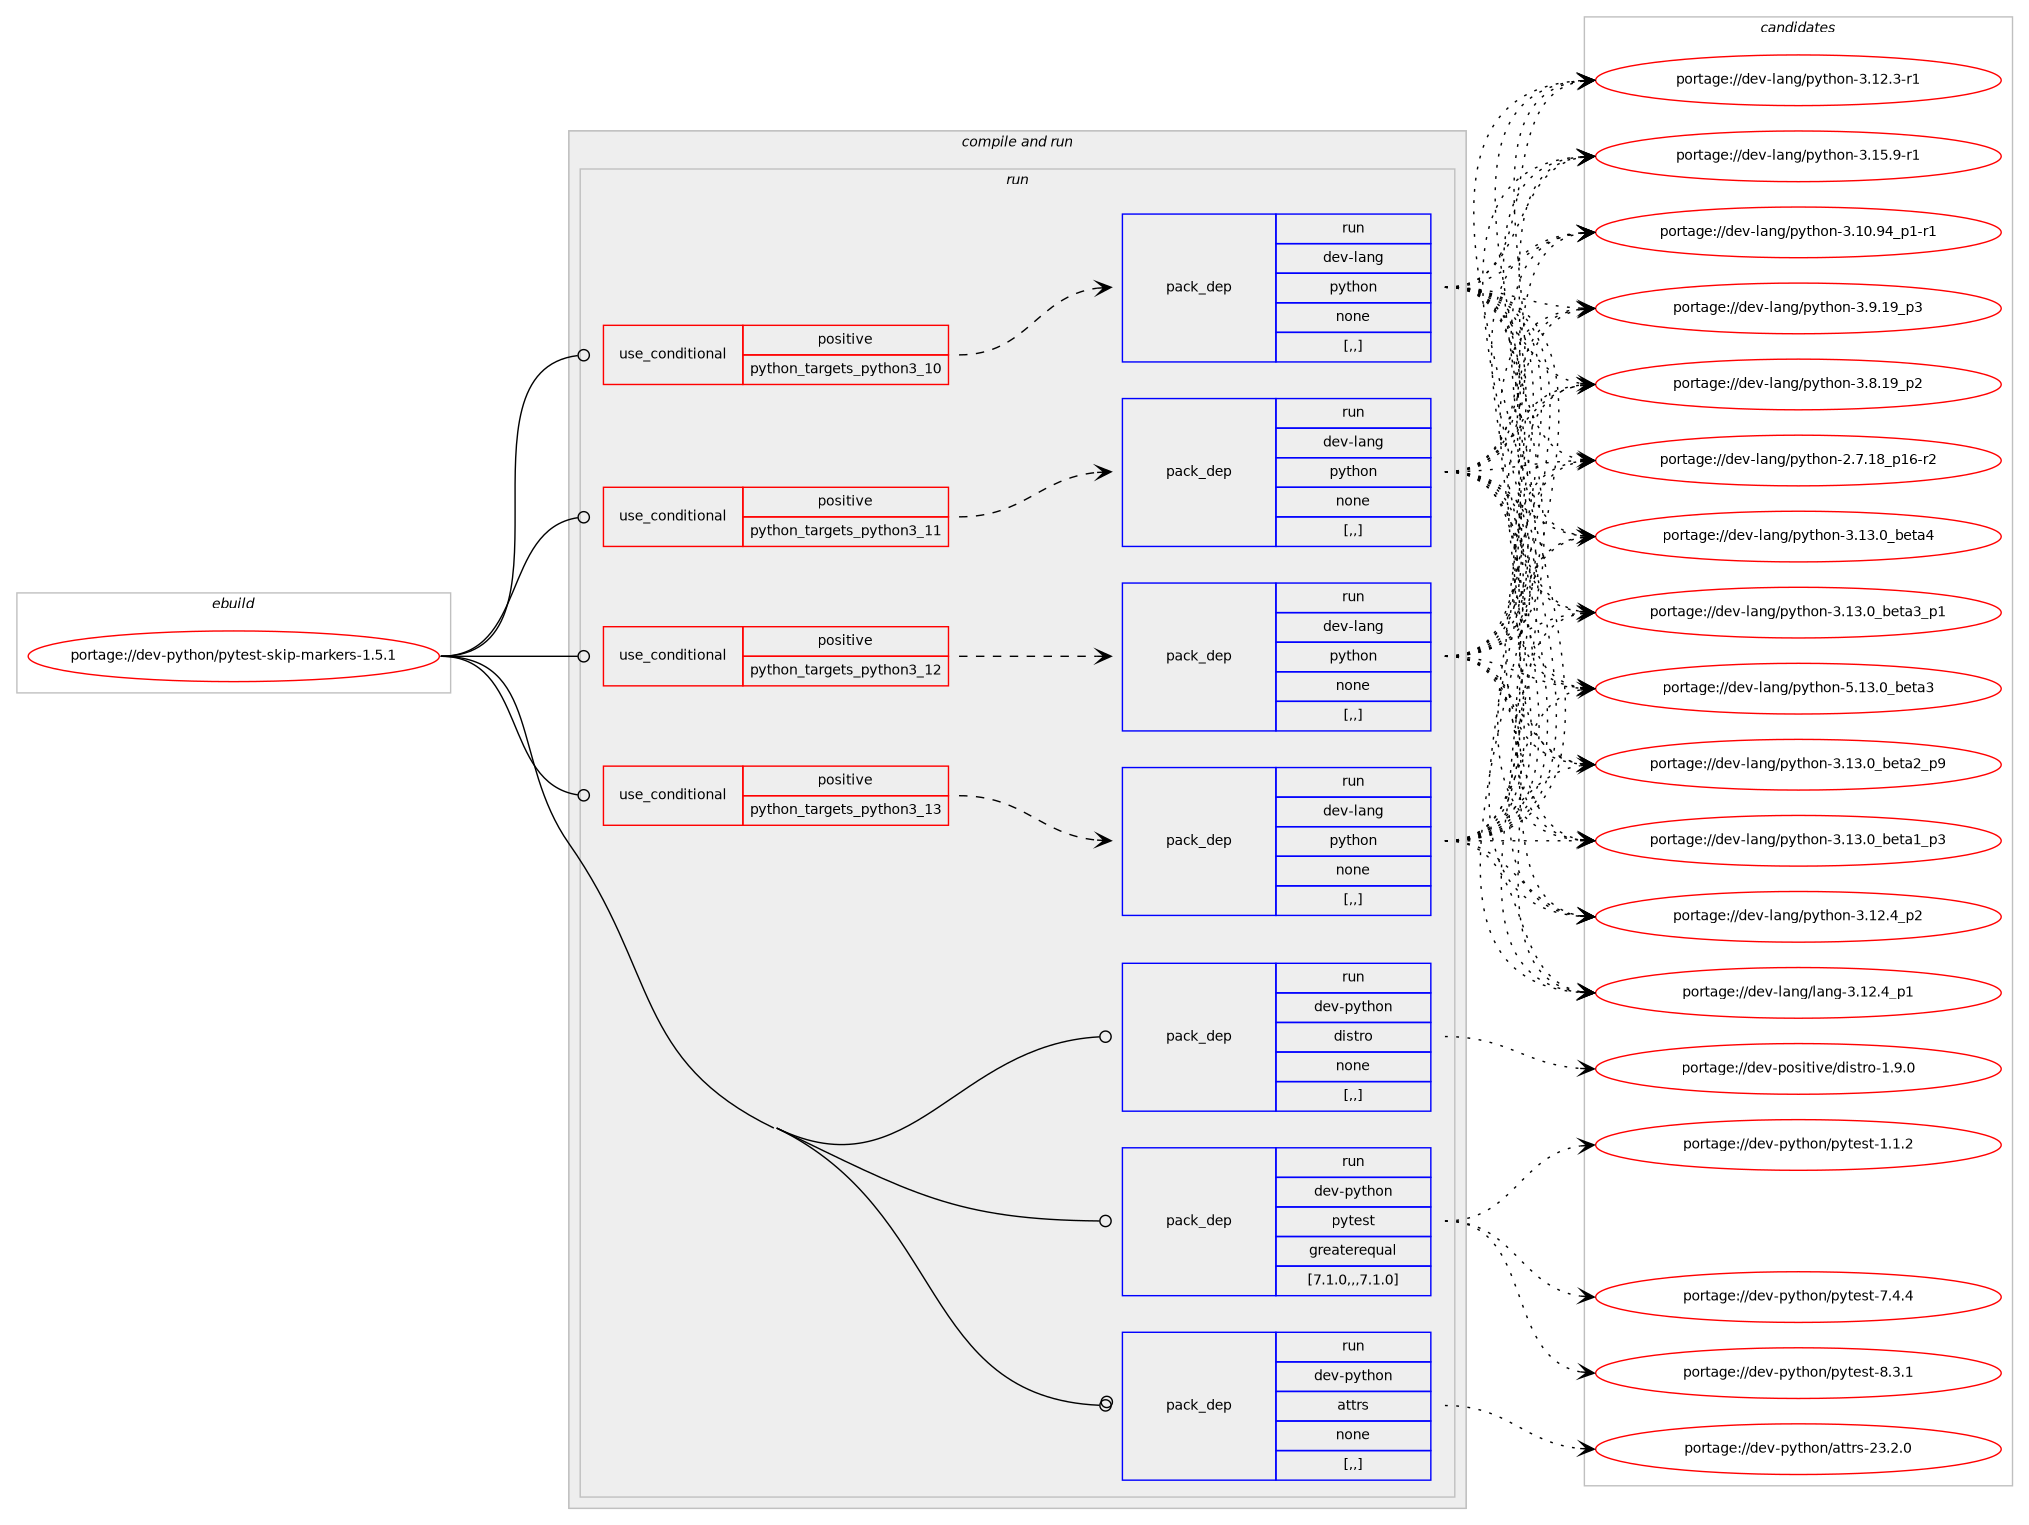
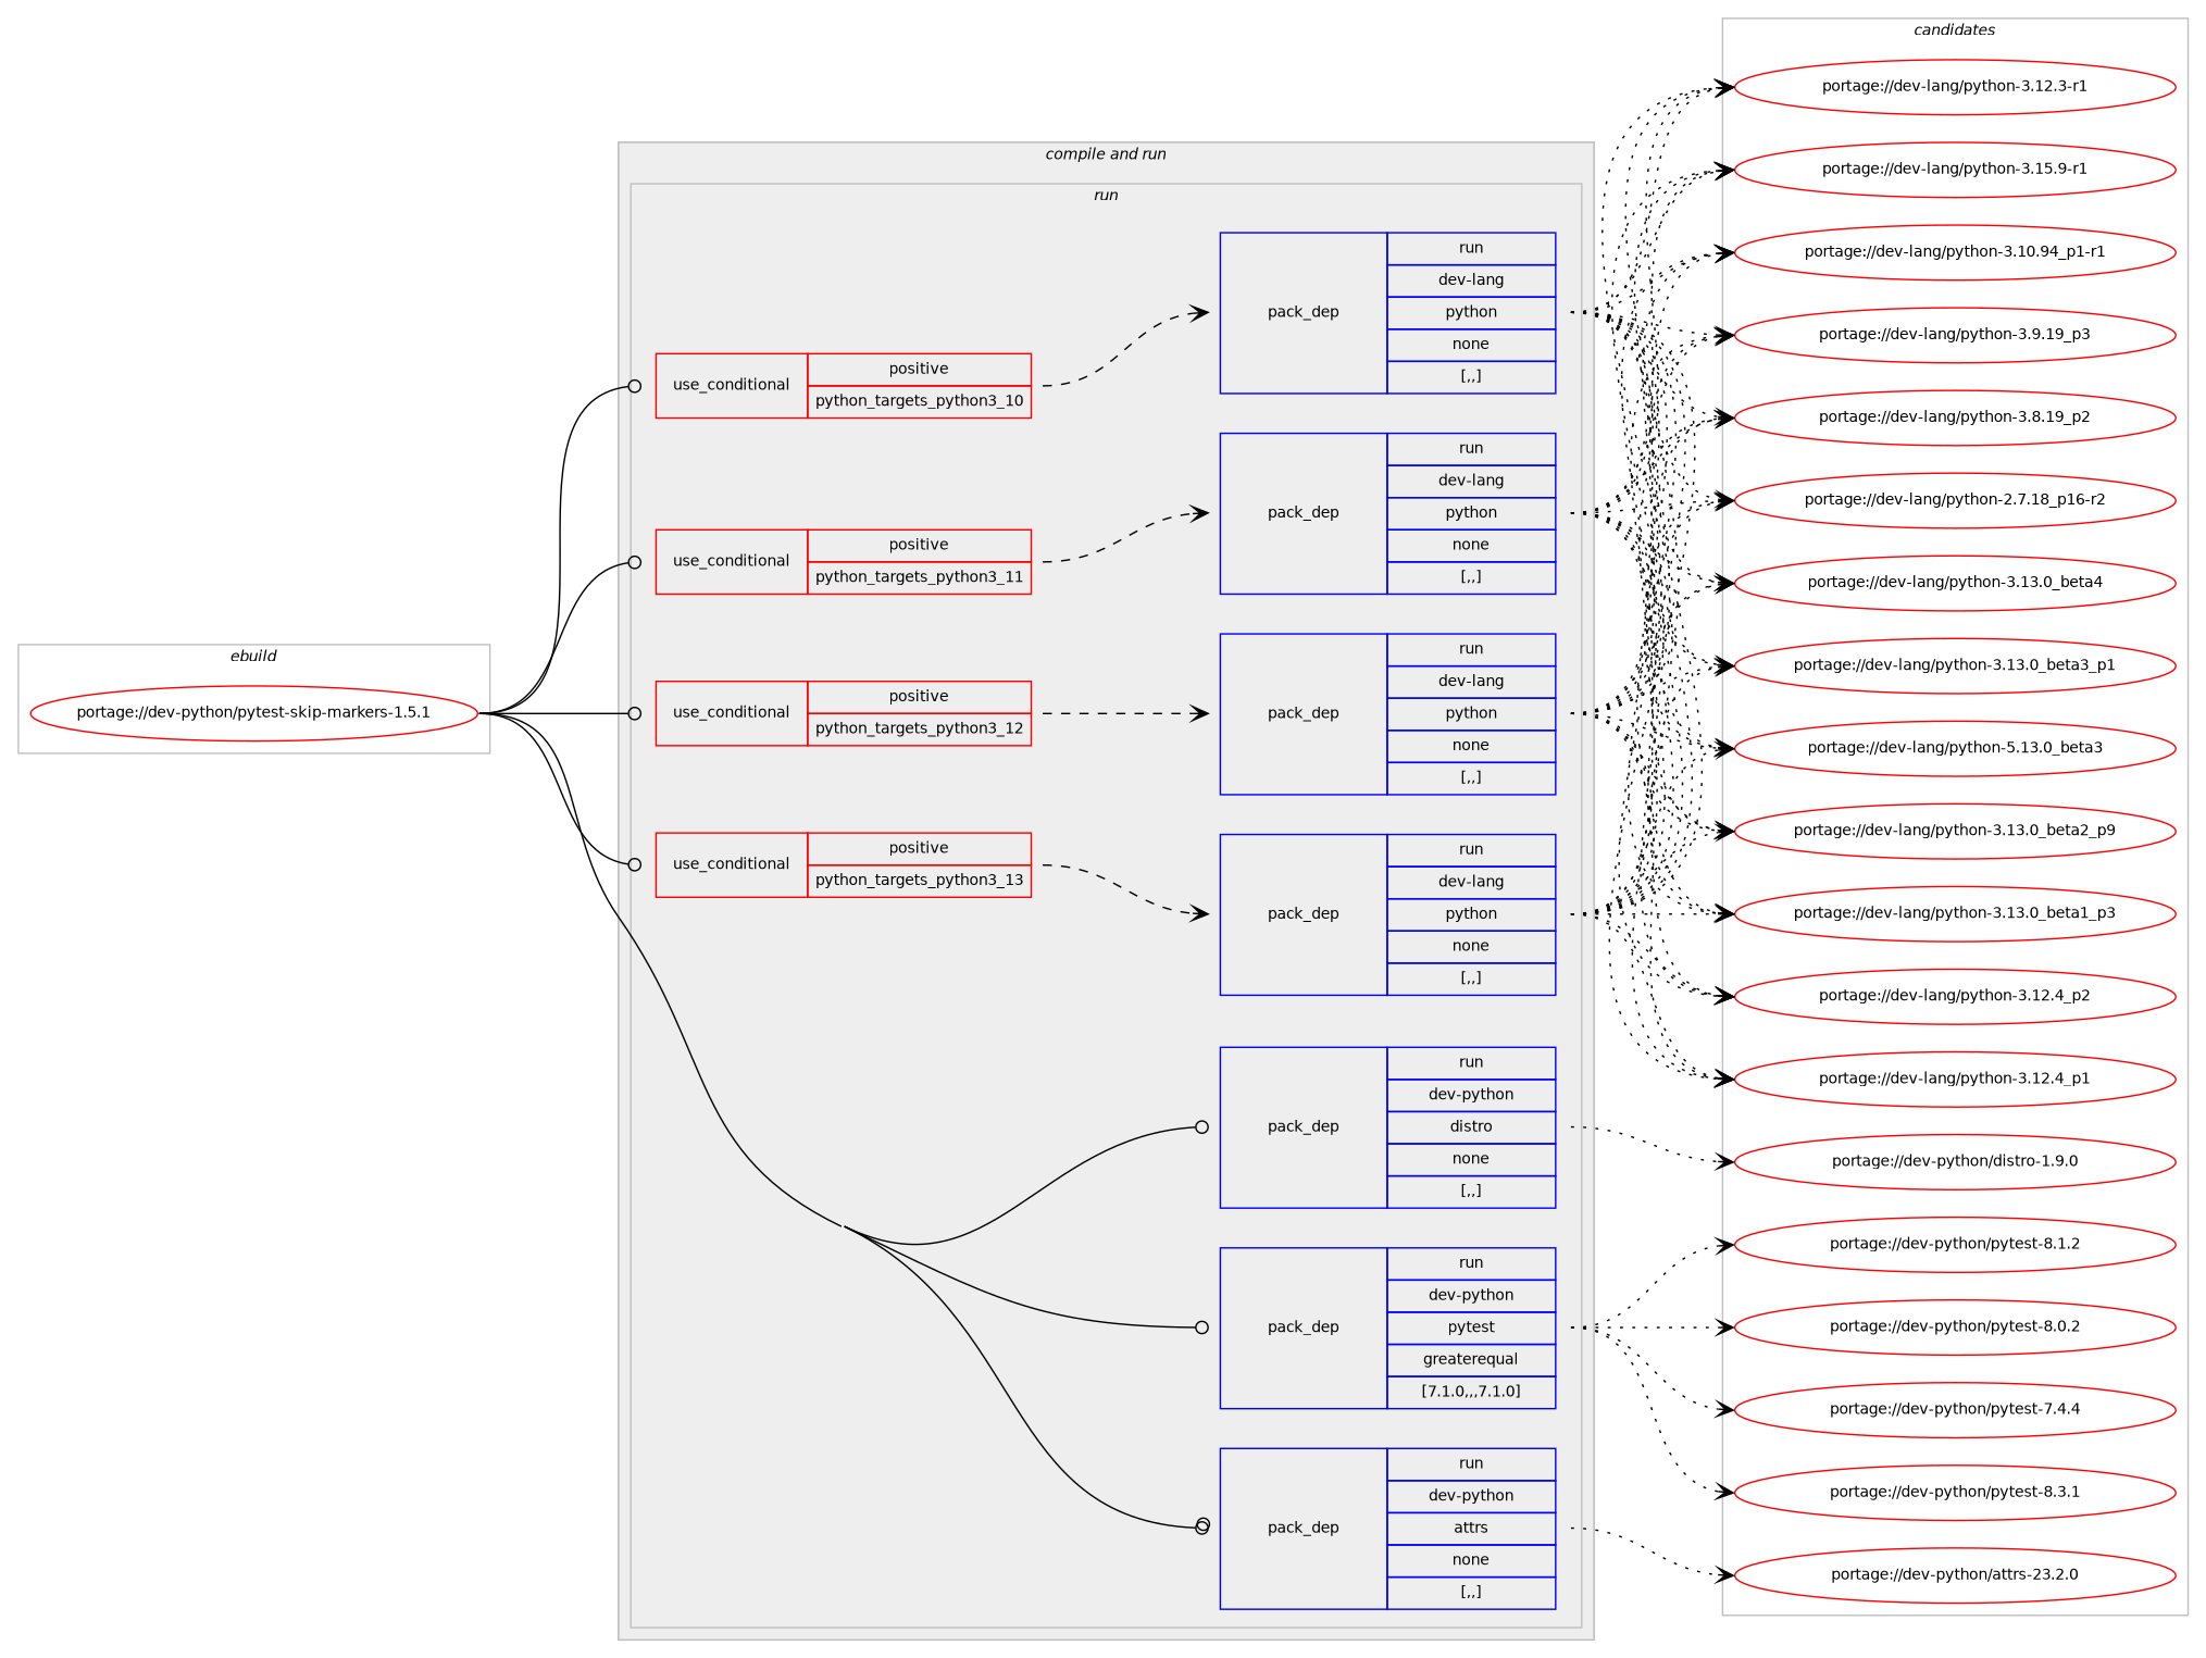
  digraph {
    compound=true
    concentrate=true
    fontname=Helvetica
    fontsize=10
    newrank=true
    rankdir=LR
    ranksep=1.5
    node [color=red fontname=Helvetica fontsize=10]
    edge [arrowhead=vee headport=w style=dotted tailport=e weight=100]
    n1 [label="portage://dev-python/pytest-skip-markers-1.5.1" width=4]
    n2 [color=blue label=<<TABLE BORDER="0" CELLBORDER="1" CELLSPACING="0" CELLPADDING="4" WIDTH="220"><TR><TD ROWSPAN="6" CELLPADDING="30">pack_dep</TD></TR><TR><TD WIDTH="110">run</TD></TR><TR><TD>dev-lang</TD></TR><TR><TD>python</TD></TR><TR><TD>none</TD></TR><TR><TD>[,,]</TD></TR></TABLE>> shape=none]
    n3 [label=<<TABLE BORDER="0" CELLBORDER="1" CELLSPACING="0" CELLPADDING="4"><TR><TD ROWSPAN="3" CELLPADDING="10">use_conditional</TD></TR><TR><TD>positive</TD></TR><TR><TD>python_targets_python3_10</TD></TR></TABLE>> shape=none]
    n4 [color=blue label=<<TABLE BORDER="0" CELLBORDER="1" CELLSPACING="0" CELLPADDING="4" WIDTH="220"><TR><TD ROWSPAN="6" CELLPADDING="30">pack_dep</TD></TR><TR><TD WIDTH="110">run</TD></TR><TR><TD>dev-lang</TD></TR><TR><TD>python</TD></TR><TR><TD>none</TD></TR><TR><TD>[,,]</TD></TR></TABLE>> shape=none]
    n5 [label=<<TABLE BORDER="0" CELLBORDER="1" CELLSPACING="0" CELLPADDING="4"><TR><TD ROWSPAN="3" CELLPADDING="10">use_conditional</TD></TR><TR><TD>positive</TD></TR><TR><TD>python_targets_python3_11</TD></TR></TABLE>> shape=none]
    n6 [color=blue label=<<TABLE BORDER="0" CELLBORDER="1" CELLSPACING="0" CELLPADDING="4" WIDTH="220"><TR><TD ROWSPAN="6" CELLPADDING="30">pack_dep</TD></TR><TR><TD WIDTH="110">run</TD></TR><TR><TD>dev-lang</TD></TR><TR><TD>python</TD></TR><TR><TD>none</TD></TR><TR><TD>[,,]</TD></TR></TABLE>> shape=none]
    n7 [label=<<TABLE BORDER="0" CELLBORDER="1" CELLSPACING="0" CELLPADDING="4"><TR><TD ROWSPAN="3" CELLPADDING="10">use_conditional</TD></TR><TR><TD>positive</TD></TR><TR><TD>python_targets_python3_12</TD></TR></TABLE>> shape=none]
    n8 [color=blue label=<<TABLE BORDER="0" CELLBORDER="1" CELLSPACING="0" CELLPADDING="4" WIDTH="220"><TR><TD ROWSPAN="6" CELLPADDING="30">pack_dep</TD></TR><TR><TD WIDTH="110">run</TD></TR><TR><TD>dev-lang</TD></TR><TR><TD>python</TD></TR><TR><TD>none</TD></TR><TR><TD>[,,]</TD></TR></TABLE>> shape=none]
    n9 [label=<<TABLE BORDER="0" CELLBORDER="1" CELLSPACING="0" CELLPADDING="4"><TR><TD ROWSPAN="3" CELLPADDING="10">use_conditional</TD></TR><TR><TD>positive</TD></TR><TR><TD>python_targets_python3_13</TD></TR></TABLE>> shape=none]
    n10 [color=blue label=<<TABLE BORDER="0" CELLBORDER="1" CELLSPACING="0" CELLPADDING="4" WIDTH="220"><TR><TD ROWSPAN="6" CELLPADDING="30">pack_dep</TD></TR><TR><TD WIDTH="110">run</TD></TR><TR><TD>dev-python</TD></TR><TR><TD>attrs</TD></TR><TR><TD>none</TD></TR><TR><TD>[,,]</TD></TR></TABLE>> shape=none]
    n11 [color=blue label=<<TABLE BORDER="0" CELLBORDER="1" CELLSPACING="0" CELLPADDING="4" WIDTH="220"><TR><TD ROWSPAN="6" CELLPADDING="30">pack_dep</TD></TR><TR><TD WIDTH="110">run</TD></TR><TR><TD>dev-python</TD></TR><TR><TD>distro</TD></TR><TR><TD>none</TD></TR><TR><TD>[,,]</TD></TR></TABLE>> shape=none]
    n12 [color=blue label=<<TABLE BORDER="0" CELLBORDER="1" CELLSPACING="0" CELLPADDING="4" WIDTH="220"><TR><TD ROWSPAN="6" CELLPADDING="30">pack_dep</TD></TR><TR><TD WIDTH="110">run</TD></TR><TR><TD>dev-python</TD></TR><TR><TD>pytest</TD></TR><TR><TD>greaterequal</TD></TR><TR><TD>[7.1.0,,,7.1.0]</TD></TR></TABLE>> shape=none]
    n13 [label="portage://dev-lang/python-3.13.0_beta4" width=4]
    n14 [label="portage://dev-lang/python-3.13.0_beta3_p1" width=4]
    n15 [label="portage://dev-lang/python-5.13.0_beta3" width=4]
    n16 [label="portage://dev-lang/python-3.13.0_beta2_p9" width=4]
    n17 [label="portage://dev-lang/python-3.13.0_beta1_p3" width=4]
    n18 [label="portage://dev-lang/python-3.12.4_p2" width=4]
-   n19 [label="portage://dev-lang/lang-3.12.4_p1" width=4]
+   n19 [label="portage://dev-lang/python-3.12.4_p1" width=4]
    n20 [label="portage://dev-lang/python-3.12.3-r1" width=4]
    n21 [label="portage://dev-lang/python-3.15.9-r1" width=4]
    n22 [label="portage://dev-lang/python-3.10.94_p1-r1" width=4]
    n23 [label="portage://dev-lang/python-3.9.19_p3" width=4]
    n24 [label="portage://dev-lang/python-3.8.19_p2" width=4]
    n25 [label="portage://dev-lang/python-2.7.18_p16-r2" width=4]
    n26 [label="portage://dev-python/attrs-23.2.0" width=4]
-   n27 [label="portage://dev-positive/distro-1.9.0" width=4]
+   n27 [label="portage://dev-python/distro-1.9.0" width=4]
    n28 [label="portage://dev-python/pytest-8.3.1" width=4]
-   n29 [label="portage://dev-python/pytest-1.1.2" width=4]
+   n29 [label="portage://dev-python/pytest-8.1.2" width=4]
+   n30 [label="portage://dev-python/pytest-8.0.2" width=4]
    n31 [label="portage://dev-python/pytest-7.4.4" width=4]
    subgraph cluster_1 {
      color=gray
      label=<<i>ebuild</i>>
      n1
    }
    subgraph cluster_2 {
      color=gray
      label=<<i>dependencies</i>>
      subgraph cluster_3 {
        color=gray
        fillcolor="#eeeeee"
        label=<<i>compile</i>>
        style=filled
      }
      subgraph cluster_4 {
        color=gray
        fillcolor="#eeeeee"
        label=<<i>compile and run</i>>
        style=filled
      }
      subgraph cluster_5 {
        color=gray
        fillcolor="#eeeeee"
        label=<<i>run</i>>
        style=filled
        subgraph sub_6 {
          color=gray
          fillcolor="#eeeeee"
          label=<<i>run</i>>
          style=filled
          n3
          subgraph sub_7 {
            color=gray
            fillcolor="#eeeeee"
            label=<<i>run</i>>
            style=filled
            n2
          }
        }
        subgraph sub_8 {
          color=gray
          fillcolor="#eeeeee"
          label=<<i>run</i>>
          style=filled
          n5
          subgraph sub_9 {
            color=gray
            fillcolor="#eeeeee"
            label=<<i>run</i>>
            style=filled
            n4
          }
        }
        subgraph sub_10 {
          color=gray
          fillcolor="#eeeeee"
          label=<<i>run</i>>
          style=filled
          n7
          subgraph sub_11 {
            color=gray
            fillcolor="#eeeeee"
            label=<<i>run</i>>
            style=filled
            n6
          }
        }
        subgraph sub_12 {
          color=gray
          fillcolor="#eeeeee"
          label=<<i>run</i>>
          style=filled
          n9
          subgraph sub_13 {
            color=gray
            fillcolor="#eeeeee"
            label=<<i>run</i>>
            style=filled
            n8
          }
        }
        subgraph sub_14 {
          color=gray
          fillcolor="#eeeeee"
          label=<<i>run</i>>
          style=filled
          n10
        }
        subgraph sub_15 {
          color=gray
          fillcolor="#eeeeee"
          label=<<i>run</i>>
          style=filled
          n11
        }
        subgraph sub_16 {
          color=gray
          fillcolor="#eeeeee"
          label=<<i>run</i>>
          style=filled
          n12
        }
      }
    }
    subgraph cluster_17 {
      color=gray
      label=<<i>candidates</i>>
      rank=same
      subgraph sub_18 {
        color=black
        label=<<i>candidates</i>>
        nodesep=1
        rank=same
        n13
        n14
        n15
        n16
        n17
        n18
        n19
        n20
        n21
        n22
        n23
        n24
        n25
      }
      subgraph sub_19 {
        color=black
        label=<<i>candidates</i>>
        nodesep=1
        rank=same
        n13
        n14
        n15
        n16
        n17
        n18
        n19
        n20
        n21
        n22
        n23
        n24
        n25
      }
      subgraph sub_20 {
        color=black
        label=<<i>candidates</i>>
        nodesep=1
        rank=same
        n13
        n14
        n15
        n16
        n17
        n18
        n19
        n20
        n21
        n22
        n23
        n24
        n25
      }
      subgraph sub_21 {
        color=black
        label=<<i>candidates</i>>
        nodesep=1
        rank=same
        n13
        n14
        n15
        n16
        n17
        n18
        n19
        n20
        n21
        n22
        n23
        n24
        n25
      }
      subgraph sub_22 {
        color=black
        label=<<i>candidates</i>>
        nodesep=1
        rank=same
        n26
      }
      subgraph sub_23 {
        color=black
        label=<<i>candidates</i>>
        nodesep=1
        rank=same
        n27
      }
      subgraph sub_24 {
        color=black
        label=<<i>candidates</i>>
        nodesep=1
        rank=same
        n28
        n29
+       n30
        n31
      }
    }
    n1 -> n3 [arrowhead=odot style=solid weight=20]
    n1 -> n5 [arrowhead=odot style=solid weight=20]
    n1 -> n7 [arrowhead=odot style=solid weight=20]
    n1 -> n9 [arrowhead=odot style=solid weight=20]
    n1 -> n10 [arrowhead=odot style=solid weight=20]
    n1 -> n11 [arrowhead=odot style=solid weight=20]
    n1 -> n12 [arrowhead=odot style=solid weight=20]
    n2 -> n13
    n2 -> n14
    n2 -> n15
    n2 -> n16
    n2 -> n17
    n2 -> n18
    n2 -> n19
    n2 -> n20
    n2 -> n21
    n2 -> n22
    n2 -> n23
    n2 -> n24
    n2 -> n25
    n3 -> n2 [style=dashed weight=20]
    n4 -> n13
    n4 -> n14
    n4 -> n15
    n4 -> n16
    n4 -> n17
    n4 -> n18
    n4 -> n19
    n4 -> n20
    n4 -> n21
    n4 -> n22
    n4 -> n23
    n4 -> n24
    n4 -> n25
    n5 -> n4 [style=dashed weight=20]
    n6 -> n13
    n6 -> n14
    n6 -> n15
    n6 -> n16
    n6 -> n17
    n6 -> n18
    n6 -> n19
    n6 -> n20
    n6 -> n21
    n6 -> n22
    n6 -> n23
    n6 -> n24
    n6 -> n25
    n7 -> n6 [style=dashed weight=20]
    n8 -> n13
    n8 -> n14
    n8 -> n15
    n8 -> n16
    n8 -> n17
    n8 -> n18
    n8 -> n19
    n8 -> n20
    n8 -> n21
    n8 -> n22
    n8 -> n23
    n8 -> n24
    n8 -> n25
    n9 -> n8 [style=dashed weight=20]
    n10 -> n26
    n11 -> n27
    n12 -> n28
    n12 -> n29
+   n12 -> n30
    n12 -> n31
  }
